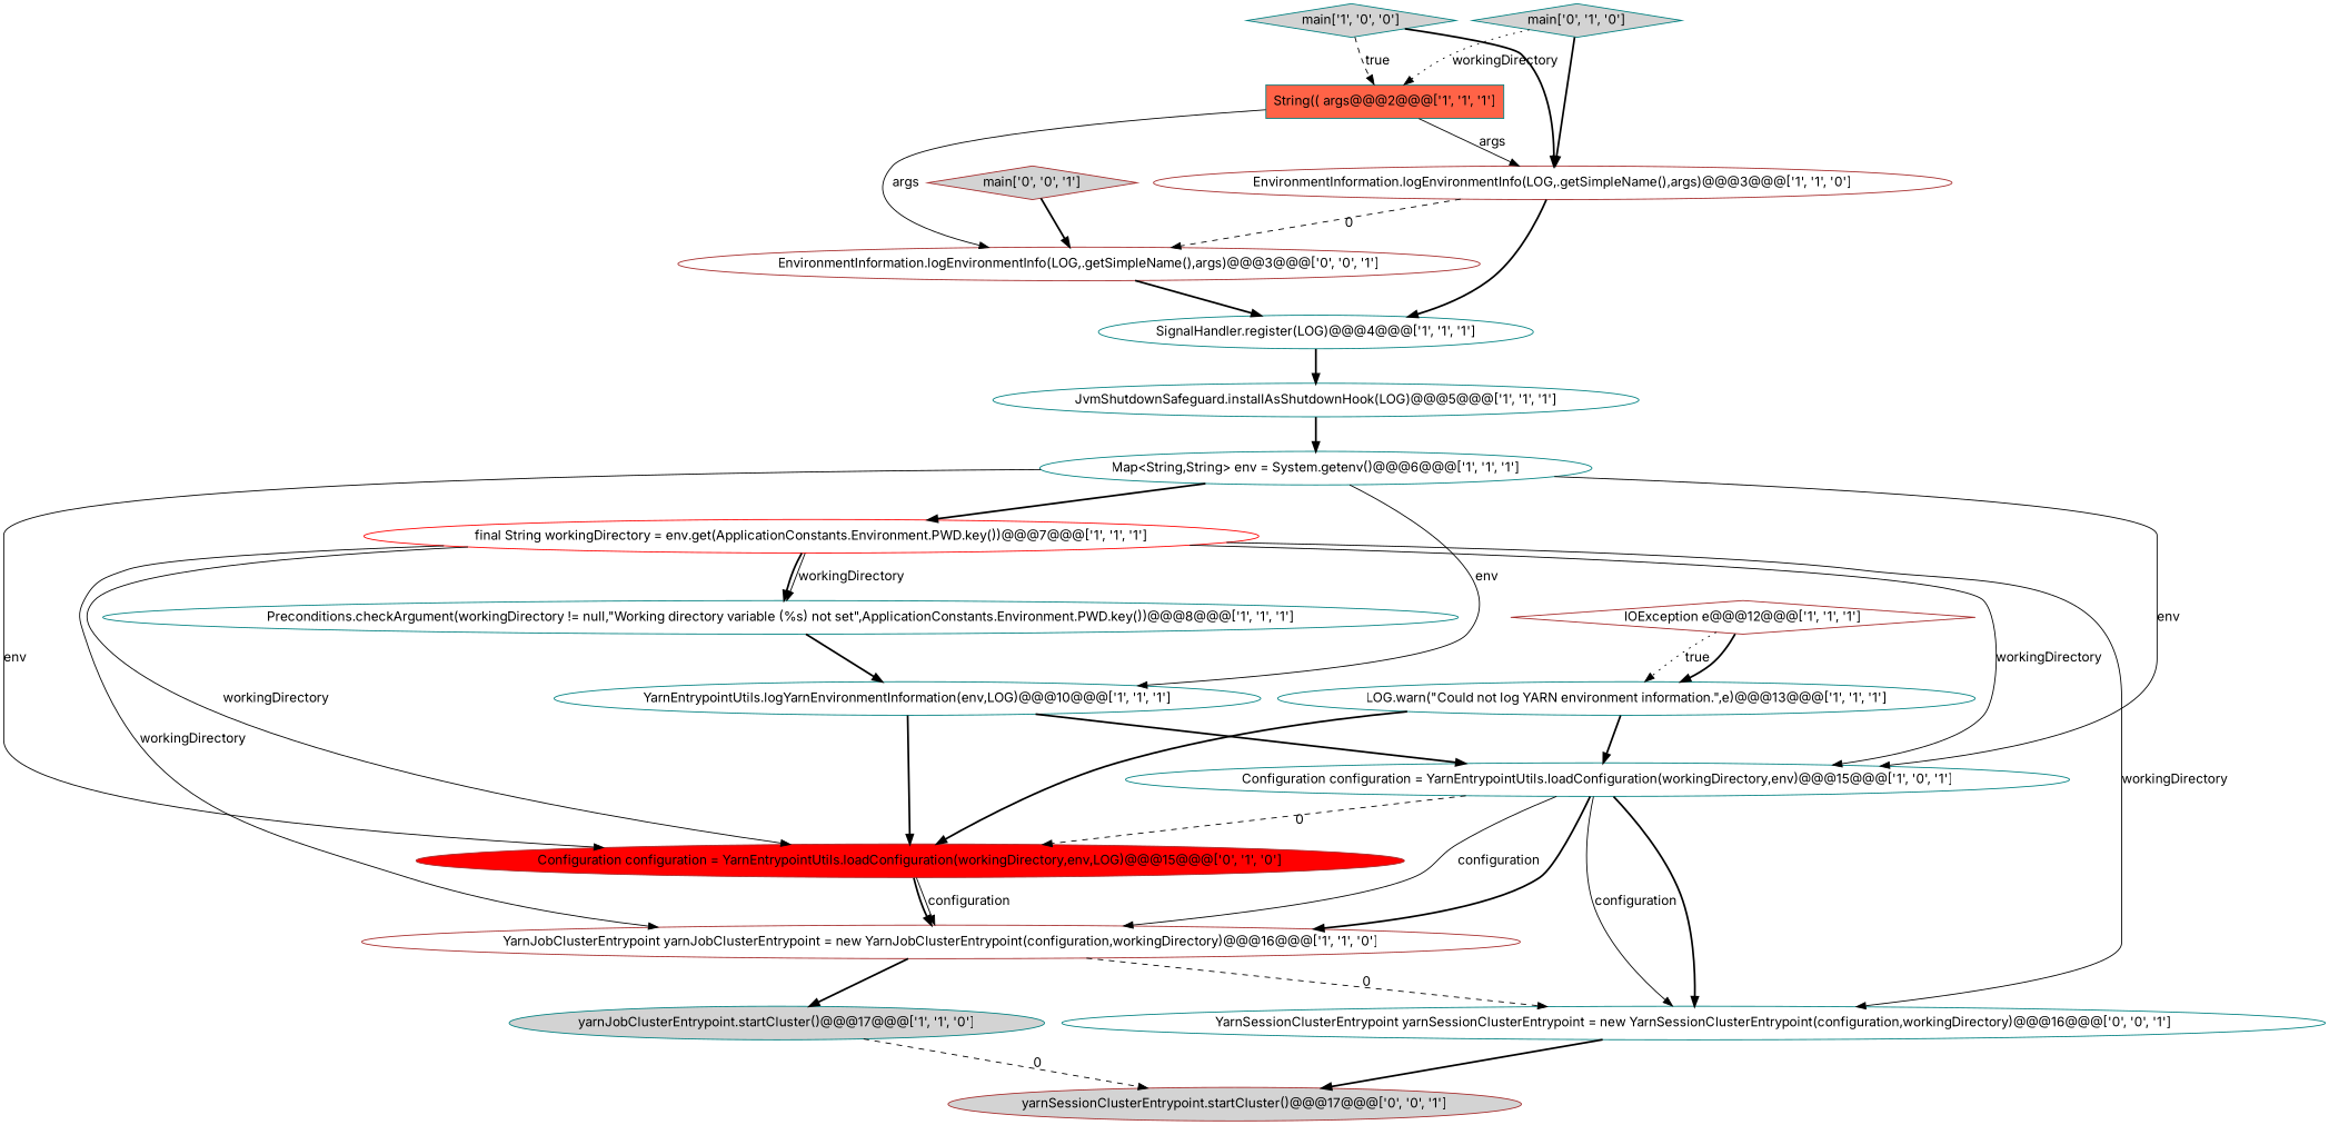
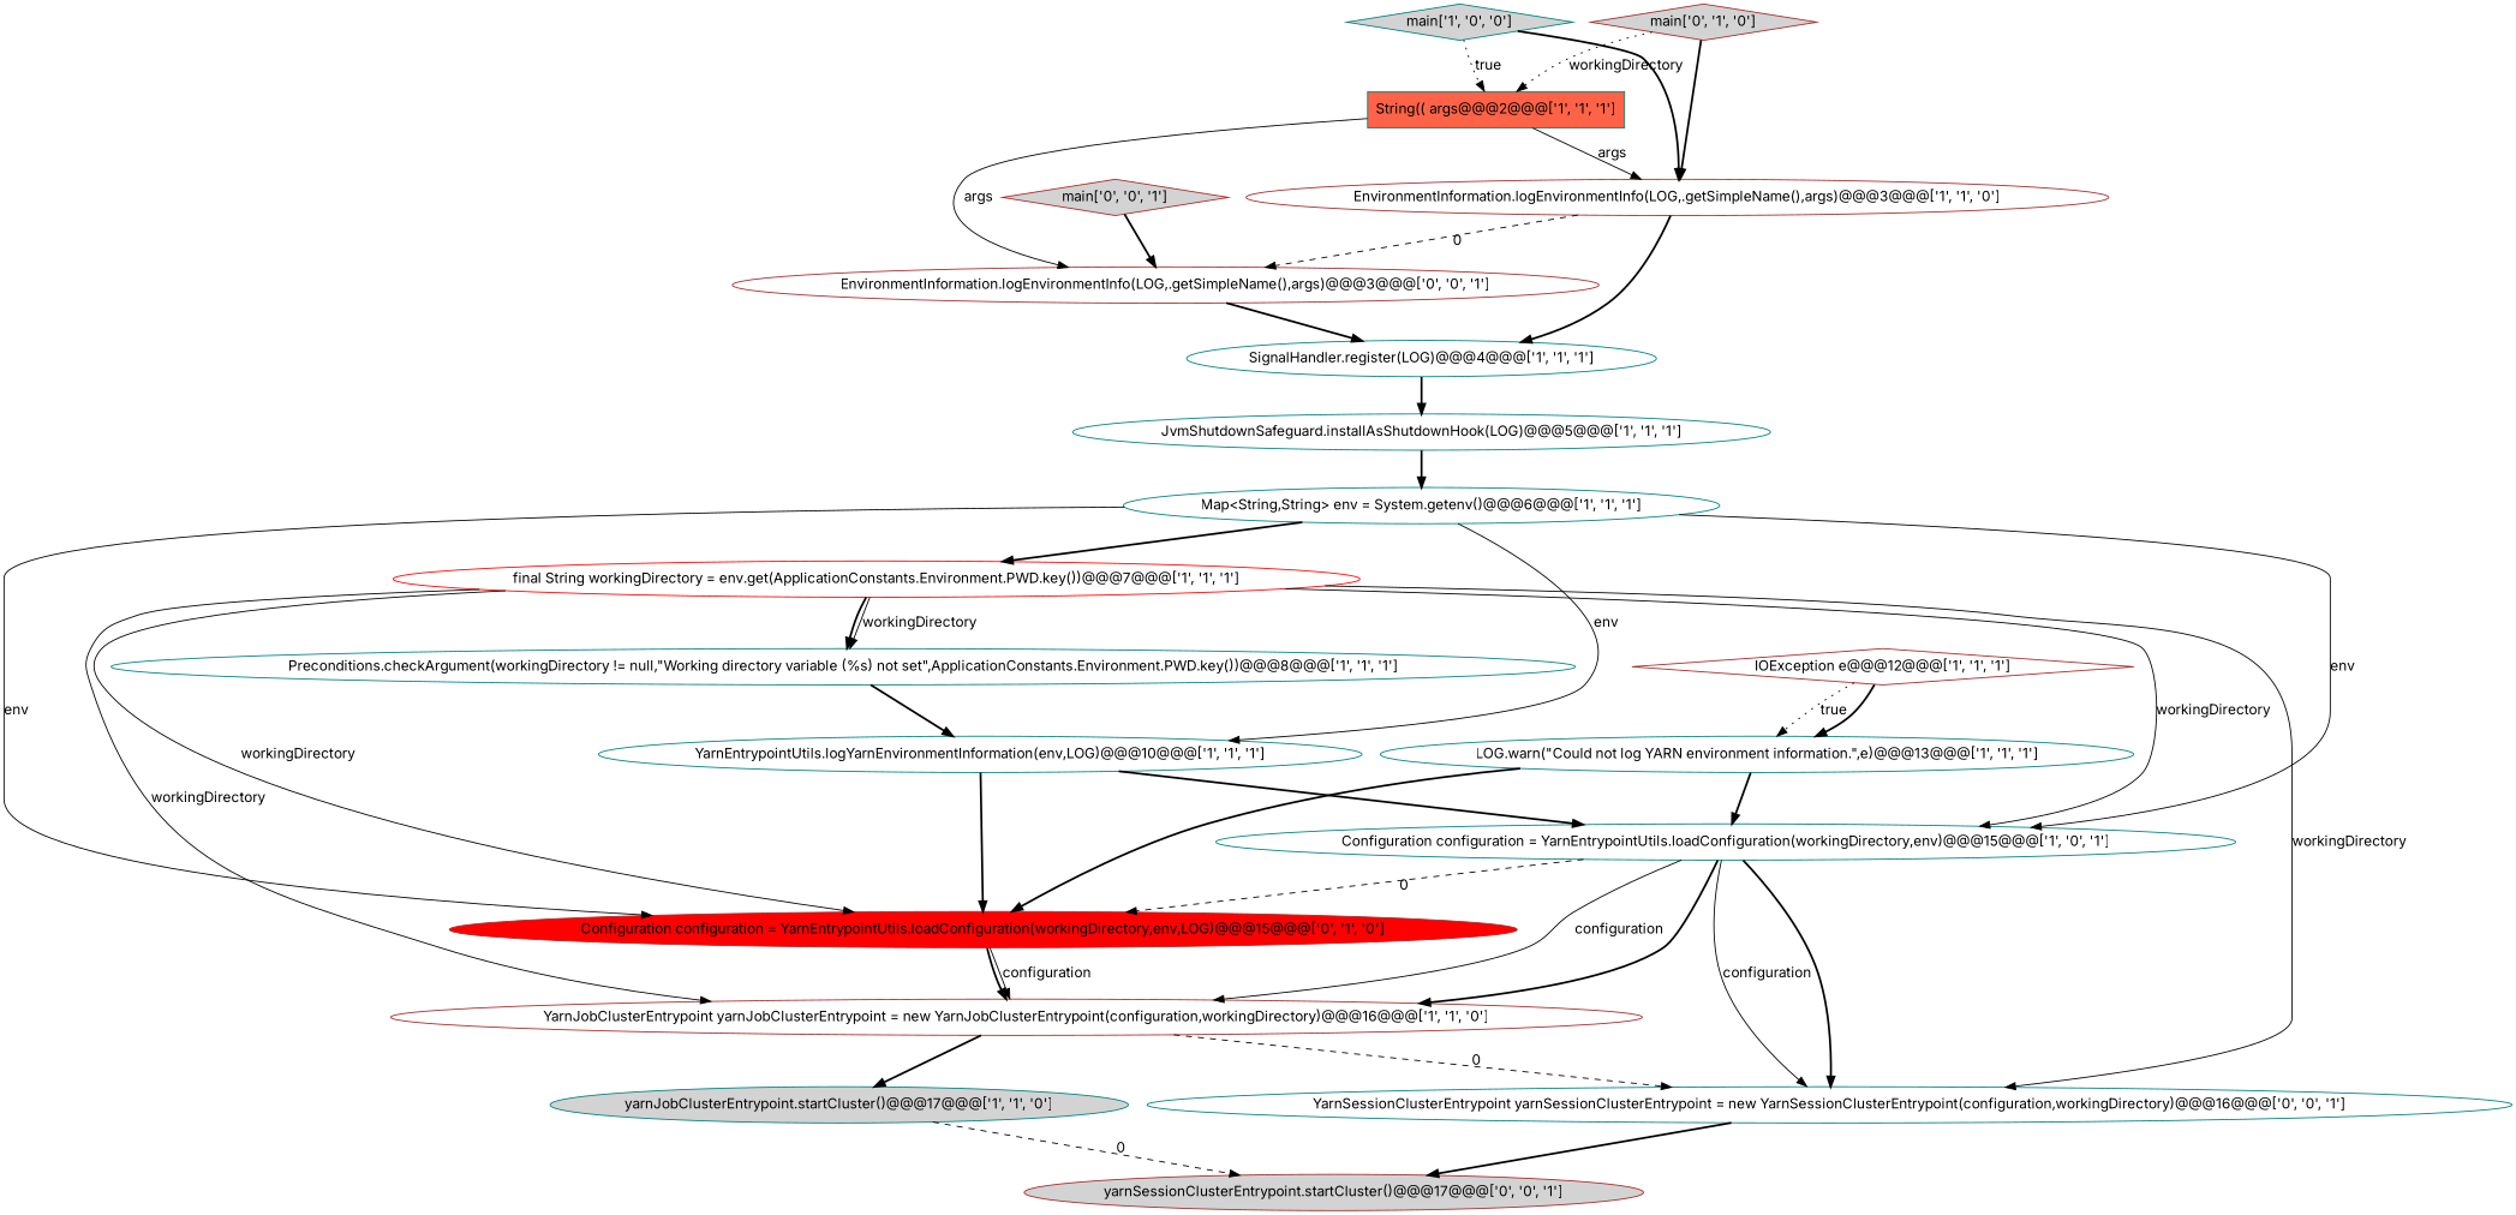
  digraph {
    fontname=Inter
    node [color=teal fillcolor=white fontname=Inter shape=ellipse style=filled]
    edge [fontname=Inter style=bold]
    n1 [fillcolor=lightgray label="main['1', '0', '0']" shape=diamond]
    n2 [fillcolor=tomato label="String(( args@@@2@@@['1', '1', '1']" shape=box]
    n3 [color=brown label="EnvironmentInformation.logEnvironmentInfo(LOG,.getSimpleName(),args)@@@3@@@['1', '1', '0']"]
    n4 [color=brown label="EnvironmentInformation.logEnvironmentInfo(LOG,.getSimpleName(),args)@@@3@@@['0', '0', '1']"]
    n5 [label="SignalHandler.register(LOG)@@@4@@@['1', '1', '1']"]
    n6 [color=red label="final String workingDirectory = env.get(ApplicationConstants.Environment.PWD.key())@@@7@@@['1', '1', '1']"]
    n7 [label="Configuration configuration = YarnEntrypointUtils.loadConfiguration(workingDirectory,env)@@@15@@@['1', '0', '1']"]
    n8 [color=brown fillcolor=red label="Configuration configuration = YarnEntrypointUtils.loadConfiguration(workingDirectory,env,LOG)@@@15@@@['0', '1', '0']"]
    n9 [label="Preconditions.checkArgument(workingDirectory != null,\"Working directory variable (%s) not set\",ApplicationConstants.Environment.PWD.key())@@@8@@@['1', '1', '1']"]
    n10 [label="YarnSessionClusterEntrypoint yarnSessionClusterEntrypoint = new YarnSessionClusterEntrypoint(configuration,workingDirectory)@@@16@@@['0', '0', '1']"]
    n11 [color=brown label="YarnJobClusterEntrypoint yarnJobClusterEntrypoint = new YarnJobClusterEntrypoint(configuration,workingDirectory)@@@16@@@['1', '1', '0']"]
    n12 [label="YarnEntrypointUtils.logYarnEnvironmentInformation(env,LOG)@@@10@@@['1', '1', '1']"]
    n13 [color=brown fillcolor=lightgray label="yarnSessionClusterEntrypoint.startCluster()@@@17@@@['0', '0', '1']"]
    n14 [fillcolor=lightgray label="yarnJobClusterEntrypoint.startCluster()@@@17@@@['1', '1', '0']"]
-   n15 [fillcolor=lightgray label="main['0', '1', '0']" shape=diamond]
+   n15 [color=brown fillcolor=lightgray label="main['0', '1', '0']" shape=diamond]
    n16 [label="JvmShutdownSafeguard.installAsShutdownHook(LOG)@@@5@@@['1', '1', '1']"]
    n17 [label="Map<String,String> env = System.getenv()@@@6@@@['1', '1', '1']"]
    n18 [color=brown fillcolor=lightgray label="main['0', '0', '1']" shape=diamond]
    n19 [color=brown label="IOException e@@@12@@@['1', '1', '1']" shape=diamond]
    n20 [label="LOG.warn(\"Could not log YARN environment information.\",e)@@@13@@@['1', '1', '1']"]
-   n1 -> n2 [label=true style=dashed]
+   n1 -> n2 [label=true style=dotted]
    n1 -> n3
    n2 -> n3 [label=args style=solid]
    n2 -> n4 [label=args style=solid]
    n3 -> n4 [label=0 style=dashed]
    n3 -> n5
    n4 -> n5
    n5 -> n16
    n6 -> n7 [label=workingDirectory style=solid]
    n6 -> n8 [label=workingDirectory style=solid]
    n6 -> n9 [label=workingDirectory style=solid]
    n6 -> n9
    n6 -> n10 [label=workingDirectory style=solid]
    n6 -> n11 [label=workingDirectory style=solid]
    n7 -> n8 [label=0 style=dashed]
    n7 -> n10
    n7 -> n10 [label=configuration style=solid]
    n7 -> n11 [label=configuration style=solid]
    n7 -> n11
    n8 -> n11 [label=configuration style=solid]
    n8 -> n11
    n9 -> n12
    n10 -> n13
    n11 -> n10 [label=0 style=dashed]
    n11 -> n14
    n12 -> n7
    n12 -> n8
    n14 -> n13 [label=0 style=dashed]
    n15 -> n2 [label=workingDirectory style=dotted]
    n15 -> n3
    n16 -> n17
    n17 -> n6
    n17 -> n7 [label=env style=solid]
    n17 -> n8 [label=env style=solid]
    n17 -> n12 [label=env style=solid]
    n18 -> n4
    n19 -> n20 [label=true style=dotted]
    n19 -> n20
    n20 -> n7
    n20 -> n8
  }
